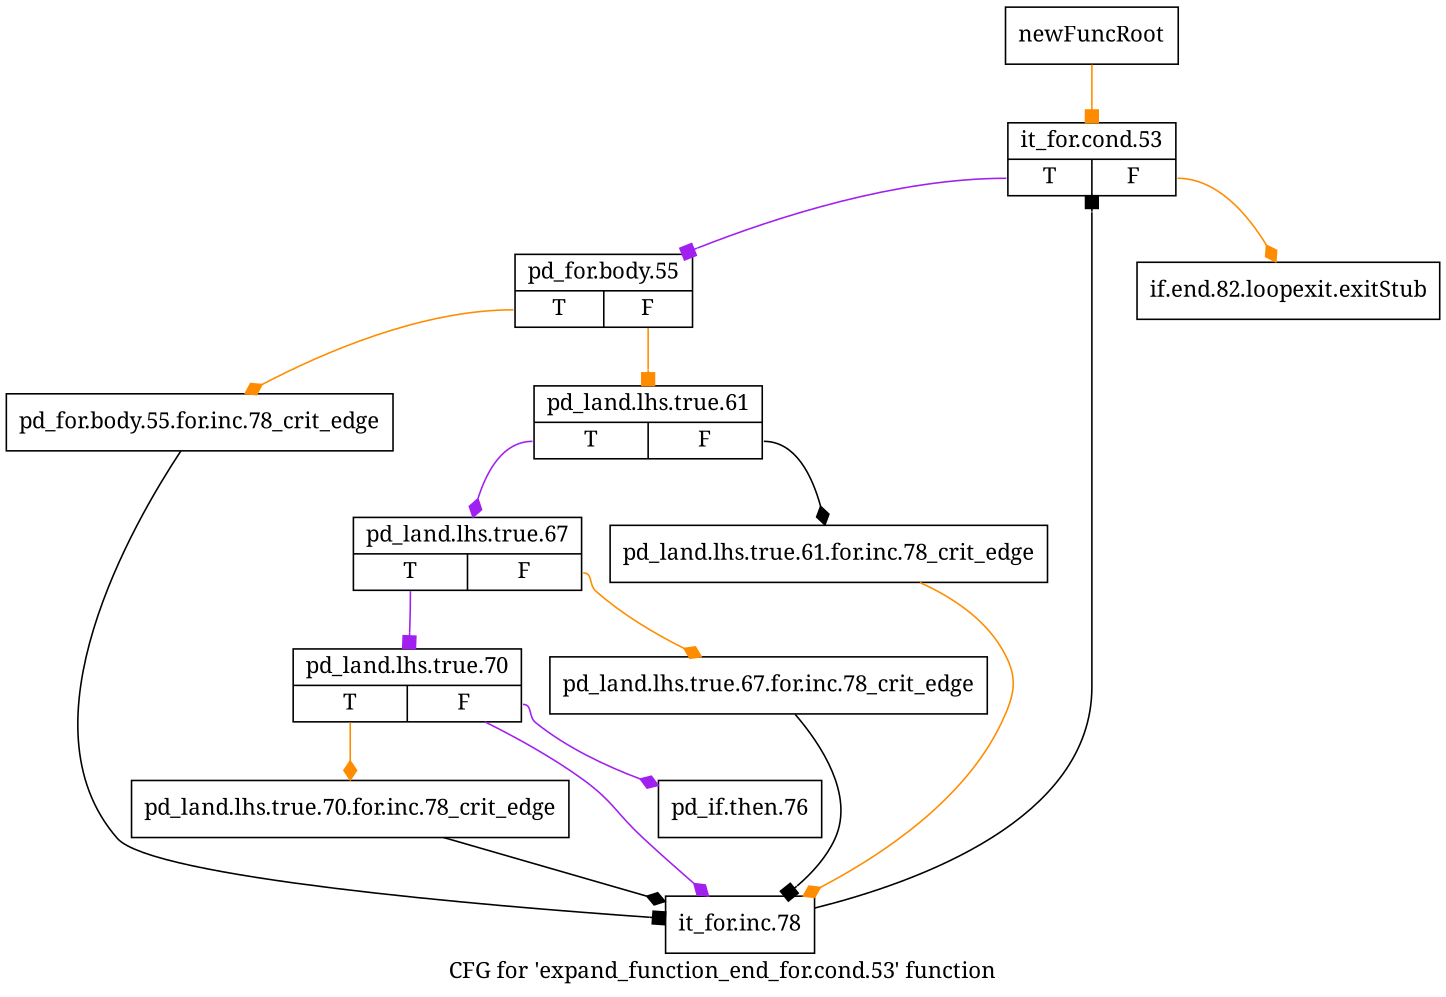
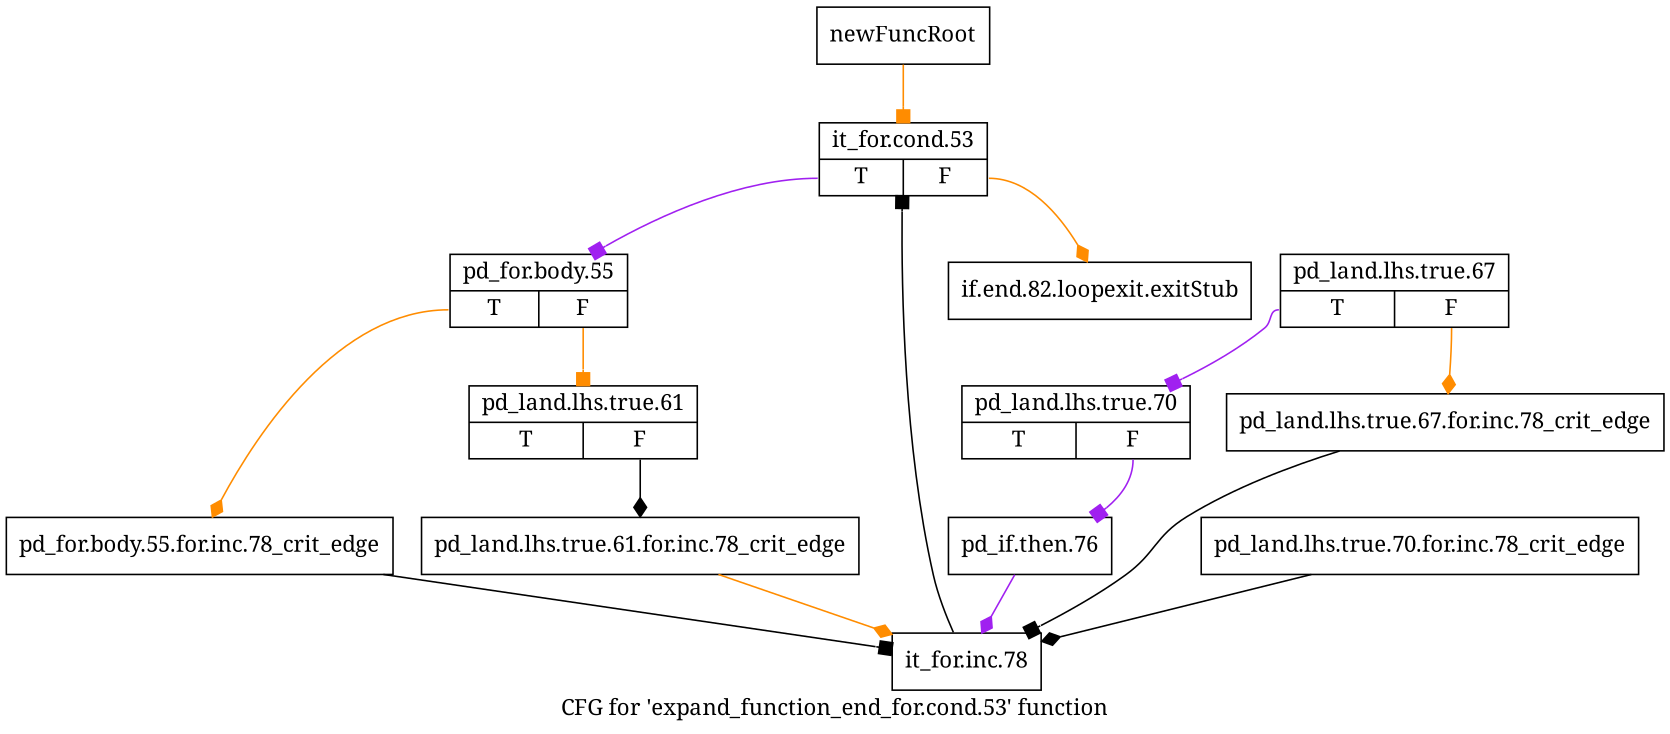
  digraph {
    fontname="Noto Serif"
    label="CFG for 'expand_function_end_for.cond.53' function"
    node [fontname="Noto Serif" shape=record]
    edge [arrowhead=diamond color=darkorange fontname="Noto Serif"]
    n1 [label="{newFuncRoot}"]
    n2 [label="{it_for.cond.53|{<s0>T|<s1>F}}"]
    n3 [label="{if.end.82.loopexit.exitStub}"]
    n4 [label="{pd_for.body.55|{<s0>T|<s1>F}}"]
    n5 [label="{pd_for.body.55.for.inc.78_crit_edge}"]
    n6 [label="{pd_land.lhs.true.61|{<s0>T|<s1>F}}"]
    n7 [label="{it_for.inc.78}"]
    n8 [label="{pd_land.lhs.true.67|{<s0>T|<s1>F}}"]
    n9 [label="{pd_land.lhs.true.61.for.inc.78_crit_edge}"]
    n10 [label="{pd_land.lhs.true.70|{<s0>T|<s1>F}}"]
    n11 [label="{pd_land.lhs.true.67.for.inc.78_crit_edge}"]
    n12 [label="{pd_land.lhs.true.70.for.inc.78_crit_edge}"]
    n13 [label="{pd_if.then.76}"]
    n1 -> n2 [arrowhead=box]
    n2 -> n3 [tailport=s1]
    n2 -> n4 [arrowhead=box color=purple tailport=s0]
    n4 -> n5 [tailport=s0]
    n4 -> n6 [arrowhead=box tailport=s1]
    n5 -> n7 [arrowhead=box color=black]
-   n6 -> n8 [color=purple tailport=s0]
    n6 -> n9 [color=black tailport=s1]
    n7 -> n2 [arrowhead=box color=black]
    n8 -> n10 [arrowhead=box color=purple tailport=s0]
    n8 -> n11 [tailport=s1]
    n9 -> n7
-   n10 -> n12 [tailport=s0]
-   n10 -> n13 [color=purple tailport=s1]
+   n10 -> n13 [arrowhead=box color=purple tailport=s1]
    n11 -> n7 [arrowhead=box color=black]
    n12 -> n7 [color=black]
-   n10 -> n7 [color=purple]
+   n13 -> n7 [color=purple]
  }
